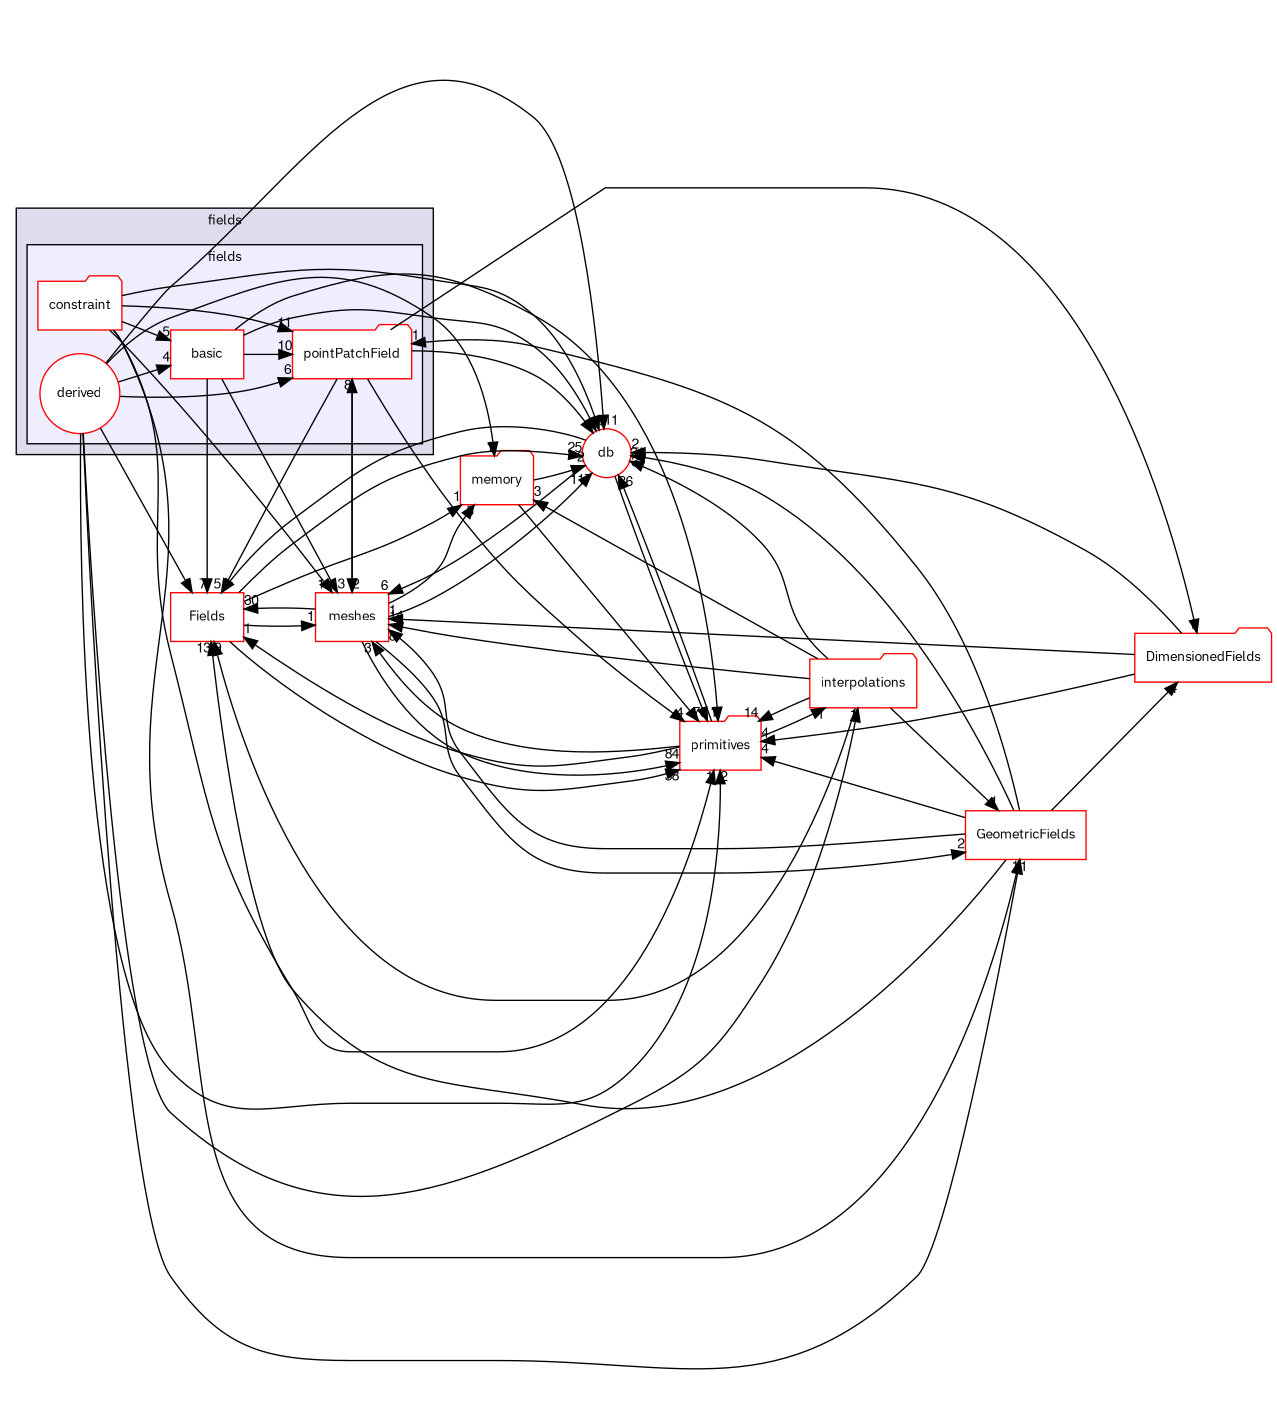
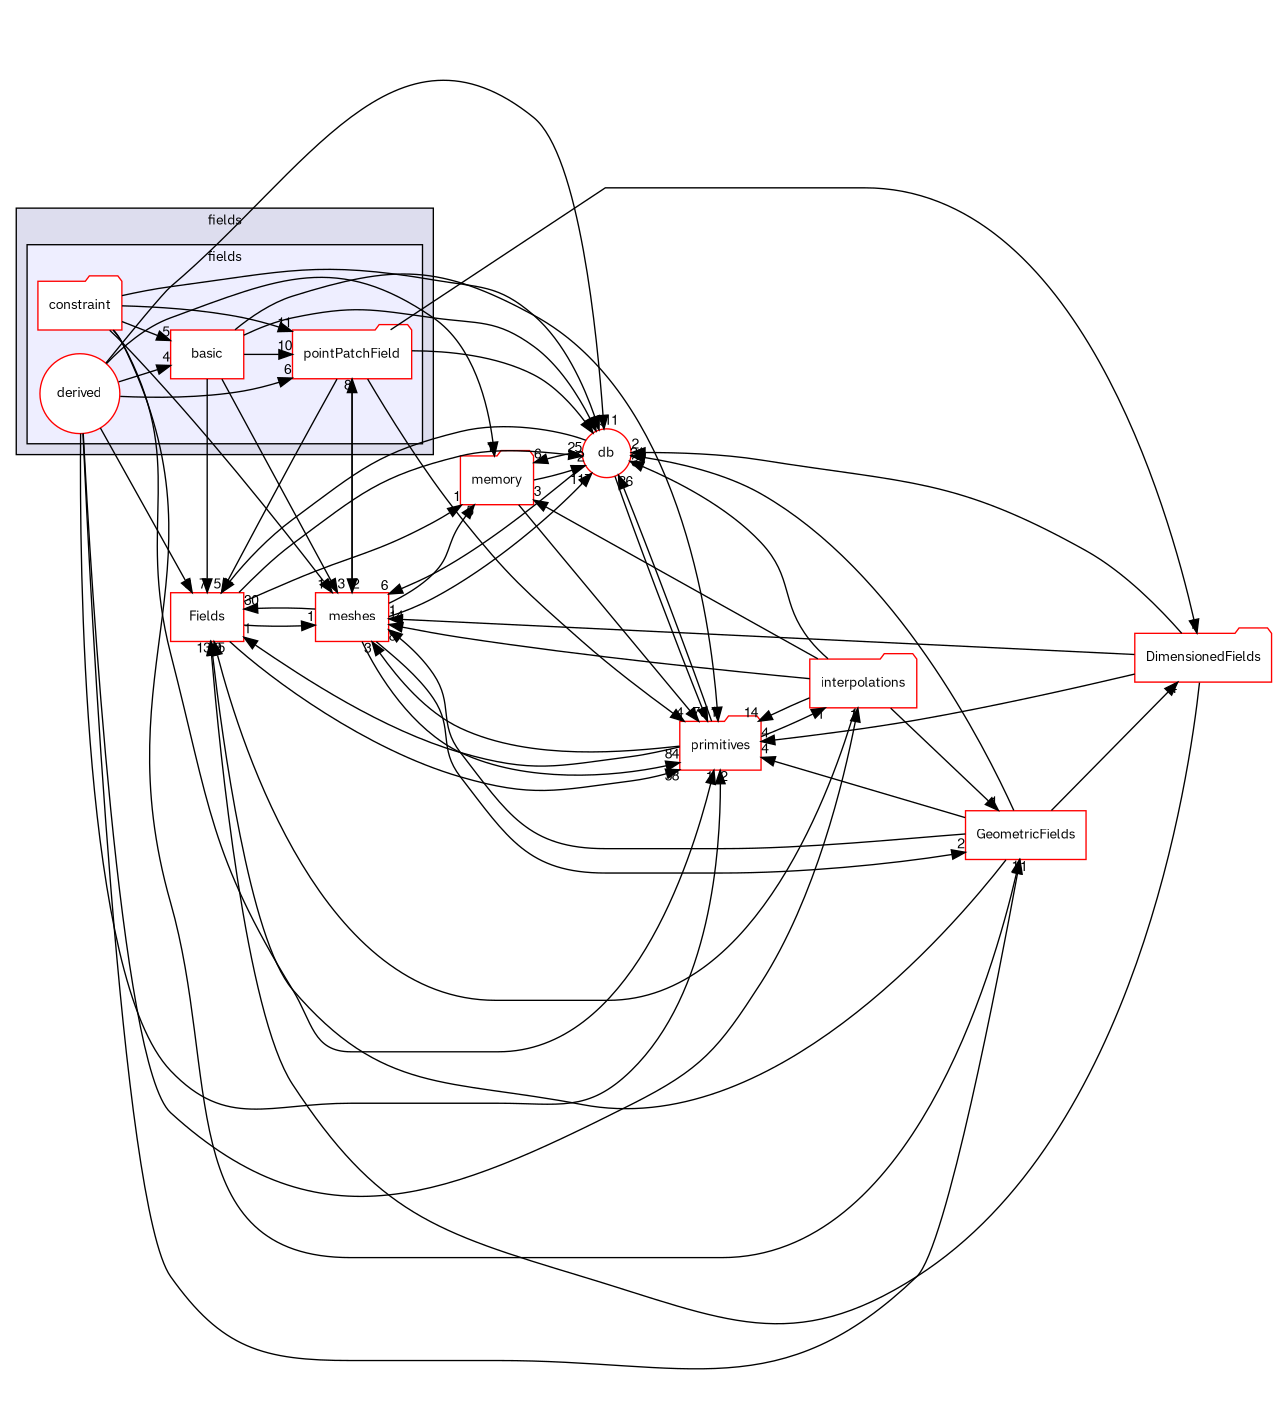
  digraph {
    compound=true
    fontname="IBM Plex Sans"
    rankdir=LR
    node [color=red fontname="IBM Plex Sans" fontsize=10 shape=folder]
    edge [fontname="IBM Plex Sans" headlabel=1 labeldistance=1.5 labelfontname=FreeSans labelfontsize=10]
    n1 [fillcolor=white label=basic shape=box style=filled]
    n2 [fillcolor=white label=constraint style=filled]
    n3 [fillcolor=white label=derived shape=circle style=filled]
    n4 [fillcolor=white label=pointPatchField style=filled]
    n5 [label=Fields shape=box]
    n6 [label=meshes shape=box]
    n7 [label=db shape=circle]
    n8 [label=primitives]
    n9 [label=GeometricFields shape=box]
    n10 [label=interpolations]
    n11 [label=memory]
    n12 [label=DimensionedFields]
    subgraph cluster_1 {
      bgcolor="#ddddee"
      fontsize=10
      label=fields
      pencolor=black
      subgraph cluster_2 {
        bgcolor="#eeeeff"
        fontsize=10
        label=fields
        pencolor=black
        n1
        n2
        n3
        n4
      }
    }
    n1 -> n4 [headlabel=10]
    n1 -> n5 [headlabel=7]
    n1 -> n6 [headlabel=3]
    n1 -> n7 [headlabel=4]
    n1 -> n8
    n2 -> n1 [headlabel=5]
    n2 -> n4 [headlabel=11]
    n2 -> n6 [headlabel=11]
    n2 -> n7 [headlabel=9]
    n2 -> n8
    n2 -> n9
    n3 -> n1 [headlabel=4]
    n3 -> n4 [headlabel=6]
    n3 -> n5 [headlabel=6]
    n3 -> n7 [headlabel=11]
    n3 -> n8 [headlabel=2]
    n3 -> n9
    n3 -> n10
    n3 -> n11
    n4 -> n5 [headlabel=5]
    n4 -> n6 [headlabel=2]
    n4 -> n7
    n4 -> n8 [headlabel=4]
    n4 -> n12
    n5 -> n6
    n5 -> n7 [headlabel=25]
    n5 -> n8 [headlabel=38]
    n5 -> n11
    n6 -> n4 [headlabel=8]
    n6 -> n5 [headlabel=30]
    n6 -> n7 [headlabel=117]
    n6 -> n8 [headlabel=84]
    n6 -> n9 [headlabel=2]
    n6 -> n11 [headlabel=5]
    n7 -> n5
    n7 -> n6 [headlabel=6]
    n7 -> n8 [headlabel=76]
+   n7 -> n11 [headlabel=6]
    n8 -> n5
    n8 -> n6 [headlabel=3]
    n8 -> n7 [headlabel=86]
    n8 -> n10
-   n9 -> n4
    n9 -> n5 [headlabel=13]
    n9 -> n6 [headlabel=8]
    n9 -> n7 [headlabel=3]
    n9 -> n8 [headlabel=4]
    n9 -> n12 [headlabel=4]
    n10 -> n5 [headlabel=9]
    n10 -> n6 [headlabel=14]
    n10 -> n7 [headlabel=21]
    n10 -> n8 [headlabel=14]
    n10 -> n9
    n10 -> n11 [headlabel=3]
    n11 -> n7 [headlabel=2]
    n11 -> n8
+   n12 -> n5 [headlabel=15]
    n12 -> n6
    n12 -> n7 [headlabel=2]
    n12 -> n8 [headlabel=4]
  }
